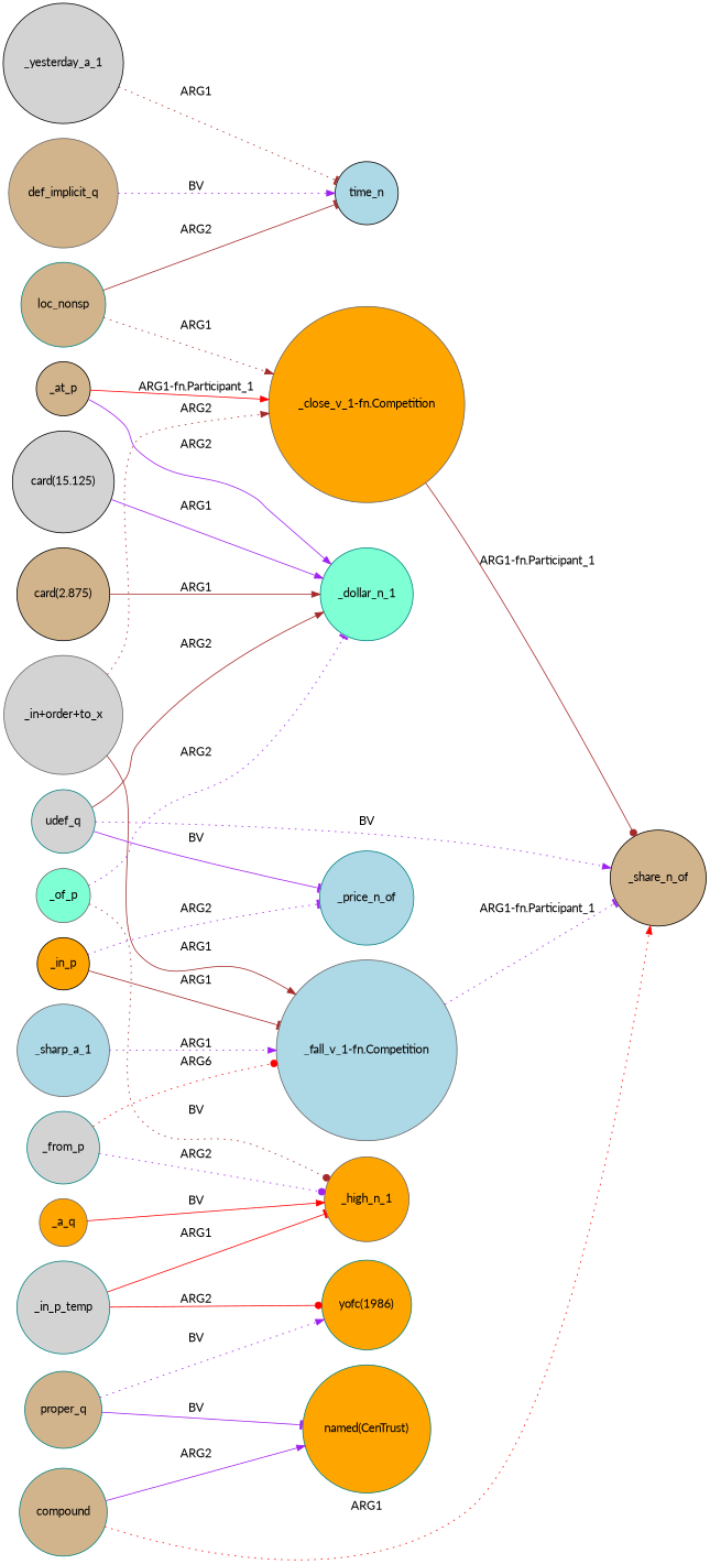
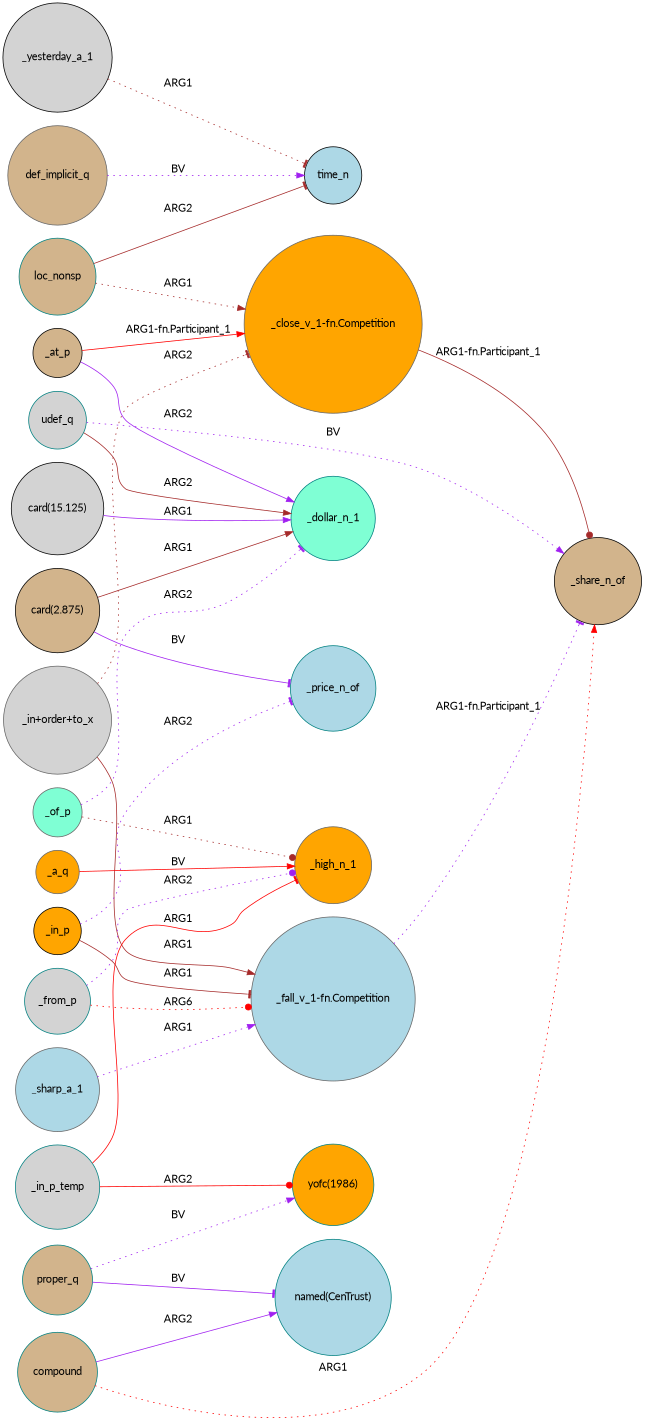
  digraph {
    fontname=Lato
    rankdir=LR
    node [color=teal fillcolor=tan fontname=Lato shape=circle style=filled]
    edge [arrowhead=normal color=purple fontname=Lato style=solid]
    "_in+order+to_x" [color=gray40 fillcolor=lightgrey]
    "_fall_v_1-fn.Competition" [color=gray40 fillcolor=lightblue]
    "_close_v_1-fn.Competition" [color=gray40 fillcolor=orange]
    _share_n_of [color=black]
    _from_p [fillcolor=lightgrey]
    _high_n_1 [color=gray40 fillcolor=orange]
    _in_p_temp [fillcolor=lightgrey]
    "yofc(1986)" [fillcolor=orange]
    loc_nonsp
    time_n [color=black fillcolor=lightblue]
    proper_q
-   "named(CenTrust)" [fillcolor=orange]
+   "named(CenTrust)" [fillcolor=lightblue]
    _in_p [color=black fillcolor=orange]
    _price_n_of [fillcolor=lightblue]
    _at_p [color=black]
    _dollar_n_1 [fillcolor=aquamarine]
    compound
    udef_q [fillcolor=lightgrey]
    _yesterday_a_1 [color=black fillcolor=lightgrey]
    _a_q [color=gray40 fillcolor=orange]
    "card(15.125)" [color=black fillcolor=lightgrey]
    _of_p [color=gray40 fillcolor=aquamarine]
    _sharp_a_1 [color=gray40 fillcolor=lightblue]
    "card(2.875)" [color=black]
    def_implicit_q [color=gray40]
    "_in+order+to_x" -> "_fall_v_1-fn.Competition" [color=brown label=ARG1]
-   "_in+order+to_x" -> "_close_v_1-fn.Competition" [color=brown label=ARG2 style=dotted]
+   "_in+order+to_x" -> "_close_v_1-fn.Competition" [arrowhead=tee color=brown label=ARG2 style=dotted]
    "_fall_v_1-fn.Competition" -> _share_n_of [arrowhead=tee label="ARG1-fn.Participant_1" style=dotted]
    "_close_v_1-fn.Competition" -> _share_n_of [arrowhead=dot color=brown label="ARG1-fn.Participant_1"]
    _from_p -> "_fall_v_1-fn.Competition" [arrowhead=dot color=red label=ARG6 style=dotted]
    _from_p -> _high_n_1 [arrowhead=dot label=ARG2 style=dotted]
    _in_p_temp -> _high_n_1 [arrowhead=tee color=red label=ARG1]
    _in_p_temp -> "yofc(1986)" [arrowhead=dot color=red label=ARG2]
    loc_nonsp -> "_close_v_1-fn.Competition" [color=brown label=ARG1 style=dotted]
    loc_nonsp -> time_n [arrowhead=tee color=brown label=ARG2]
    proper_q -> "yofc(1986)" [label=BV style=dotted]
    proper_q -> "named(CenTrust)" [arrowhead=tee label=BV]
    _in_p -> "_fall_v_1-fn.Competition" [arrowhead=tee color=brown label=ARG1]
    _in_p -> _price_n_of [arrowhead=tee label=ARG2 style=dotted]
    _at_p -> "_close_v_1-fn.Competition" [color=red label="ARG1-fn.Participant_1"]
    _at_p -> _dollar_n_1 [label=ARG2]
    compound -> _share_n_of [color=red label=ARG1 style=dotted]
    compound -> "named(CenTrust)" [label=ARG2]
    udef_q -> _share_n_of [label=BV style=dotted]
-   udef_q -> _price_n_of [arrowhead=tee label=BV]
+   "card(2.875)" -> _price_n_of [arrowhead=tee label=BV]
    udef_q -> _dollar_n_1 [color=brown label=ARG2]
    _yesterday_a_1 -> time_n [arrowhead=tee color=brown label=ARG1 style=dotted]
    _a_q -> _high_n_1 [color=red label=BV]
    "card(15.125)" -> _dollar_n_1 [label=ARG1]
-   _of_p -> _high_n_1 [arrowhead=dot color=brown label=BV style=dotted]
+   _of_p -> _high_n_1 [arrowhead=dot color=brown label=ARG1 style=dotted]
    _of_p -> _dollar_n_1 [arrowhead=tee label=ARG2 style=dotted]
    _sharp_a_1 -> "_fall_v_1-fn.Competition" [label=ARG1 style=dotted]
    "card(2.875)" -> _dollar_n_1 [color=brown label=ARG1]
    def_implicit_q -> time_n [label=BV style=dotted]
  }
